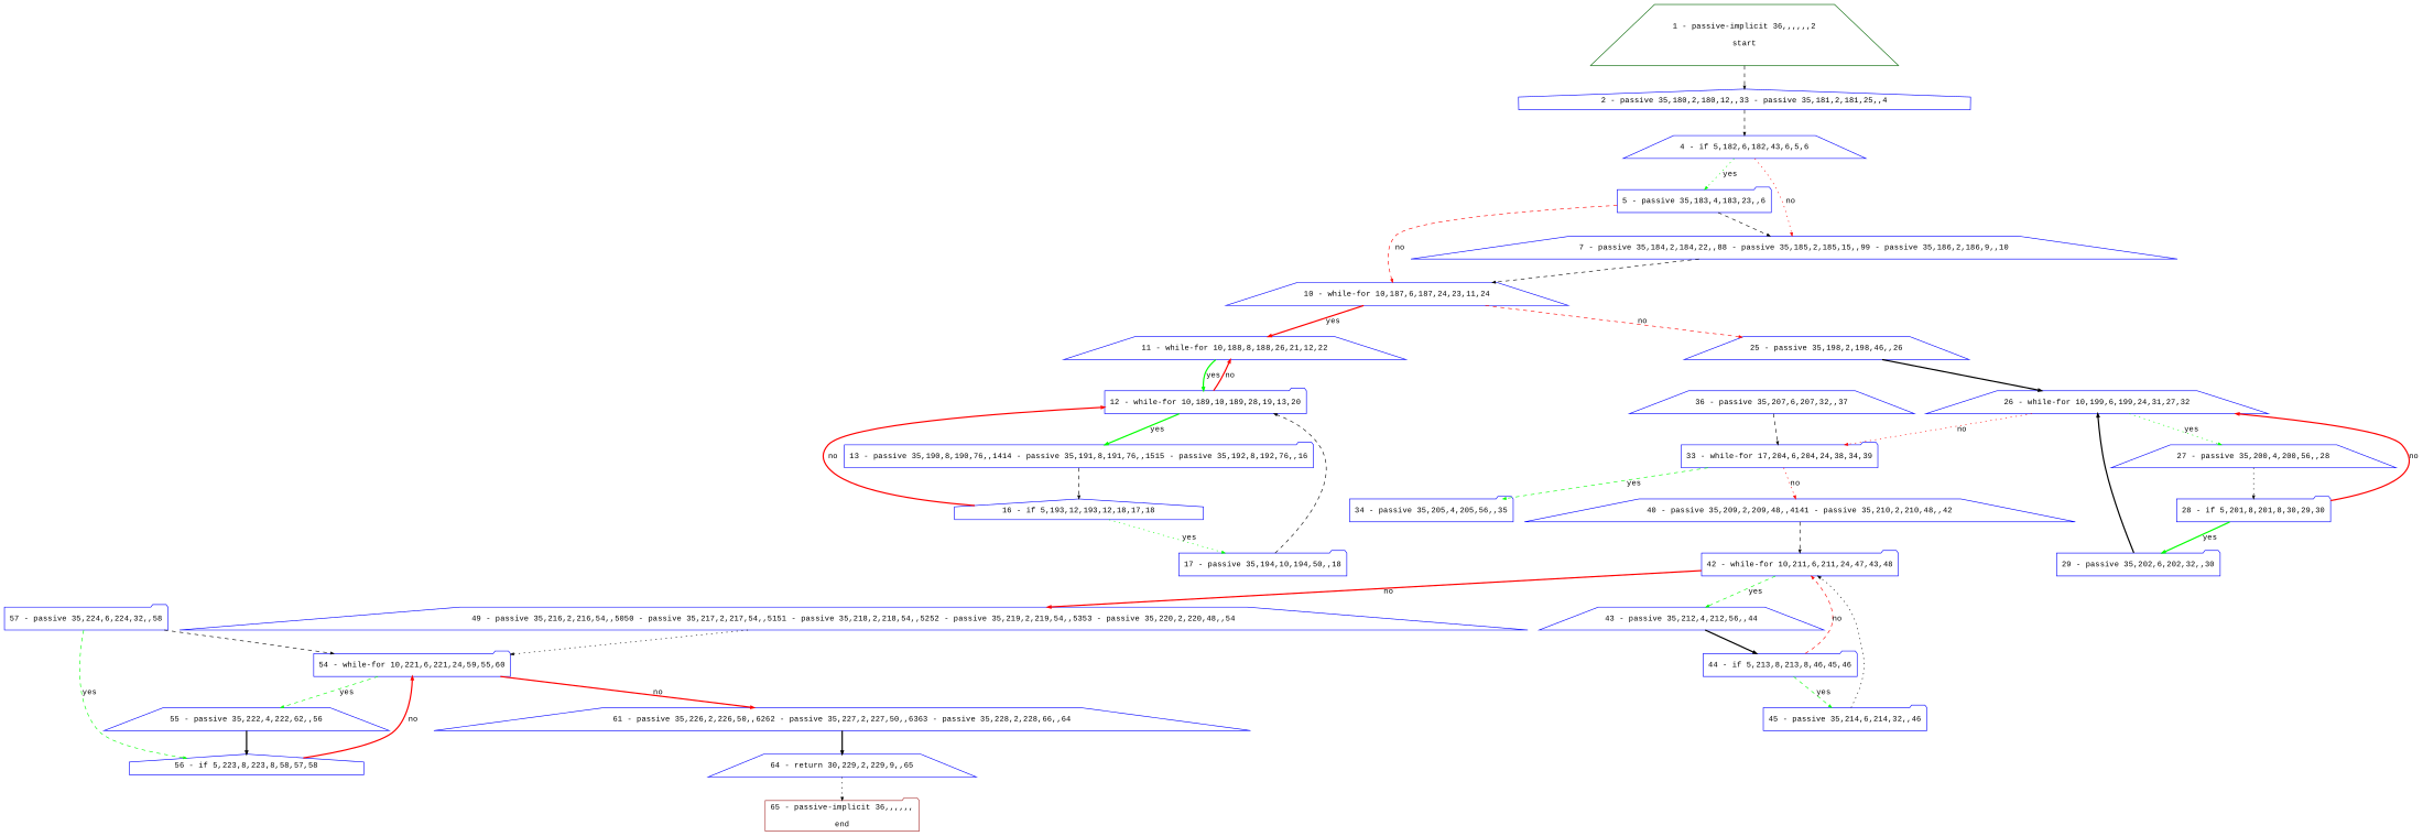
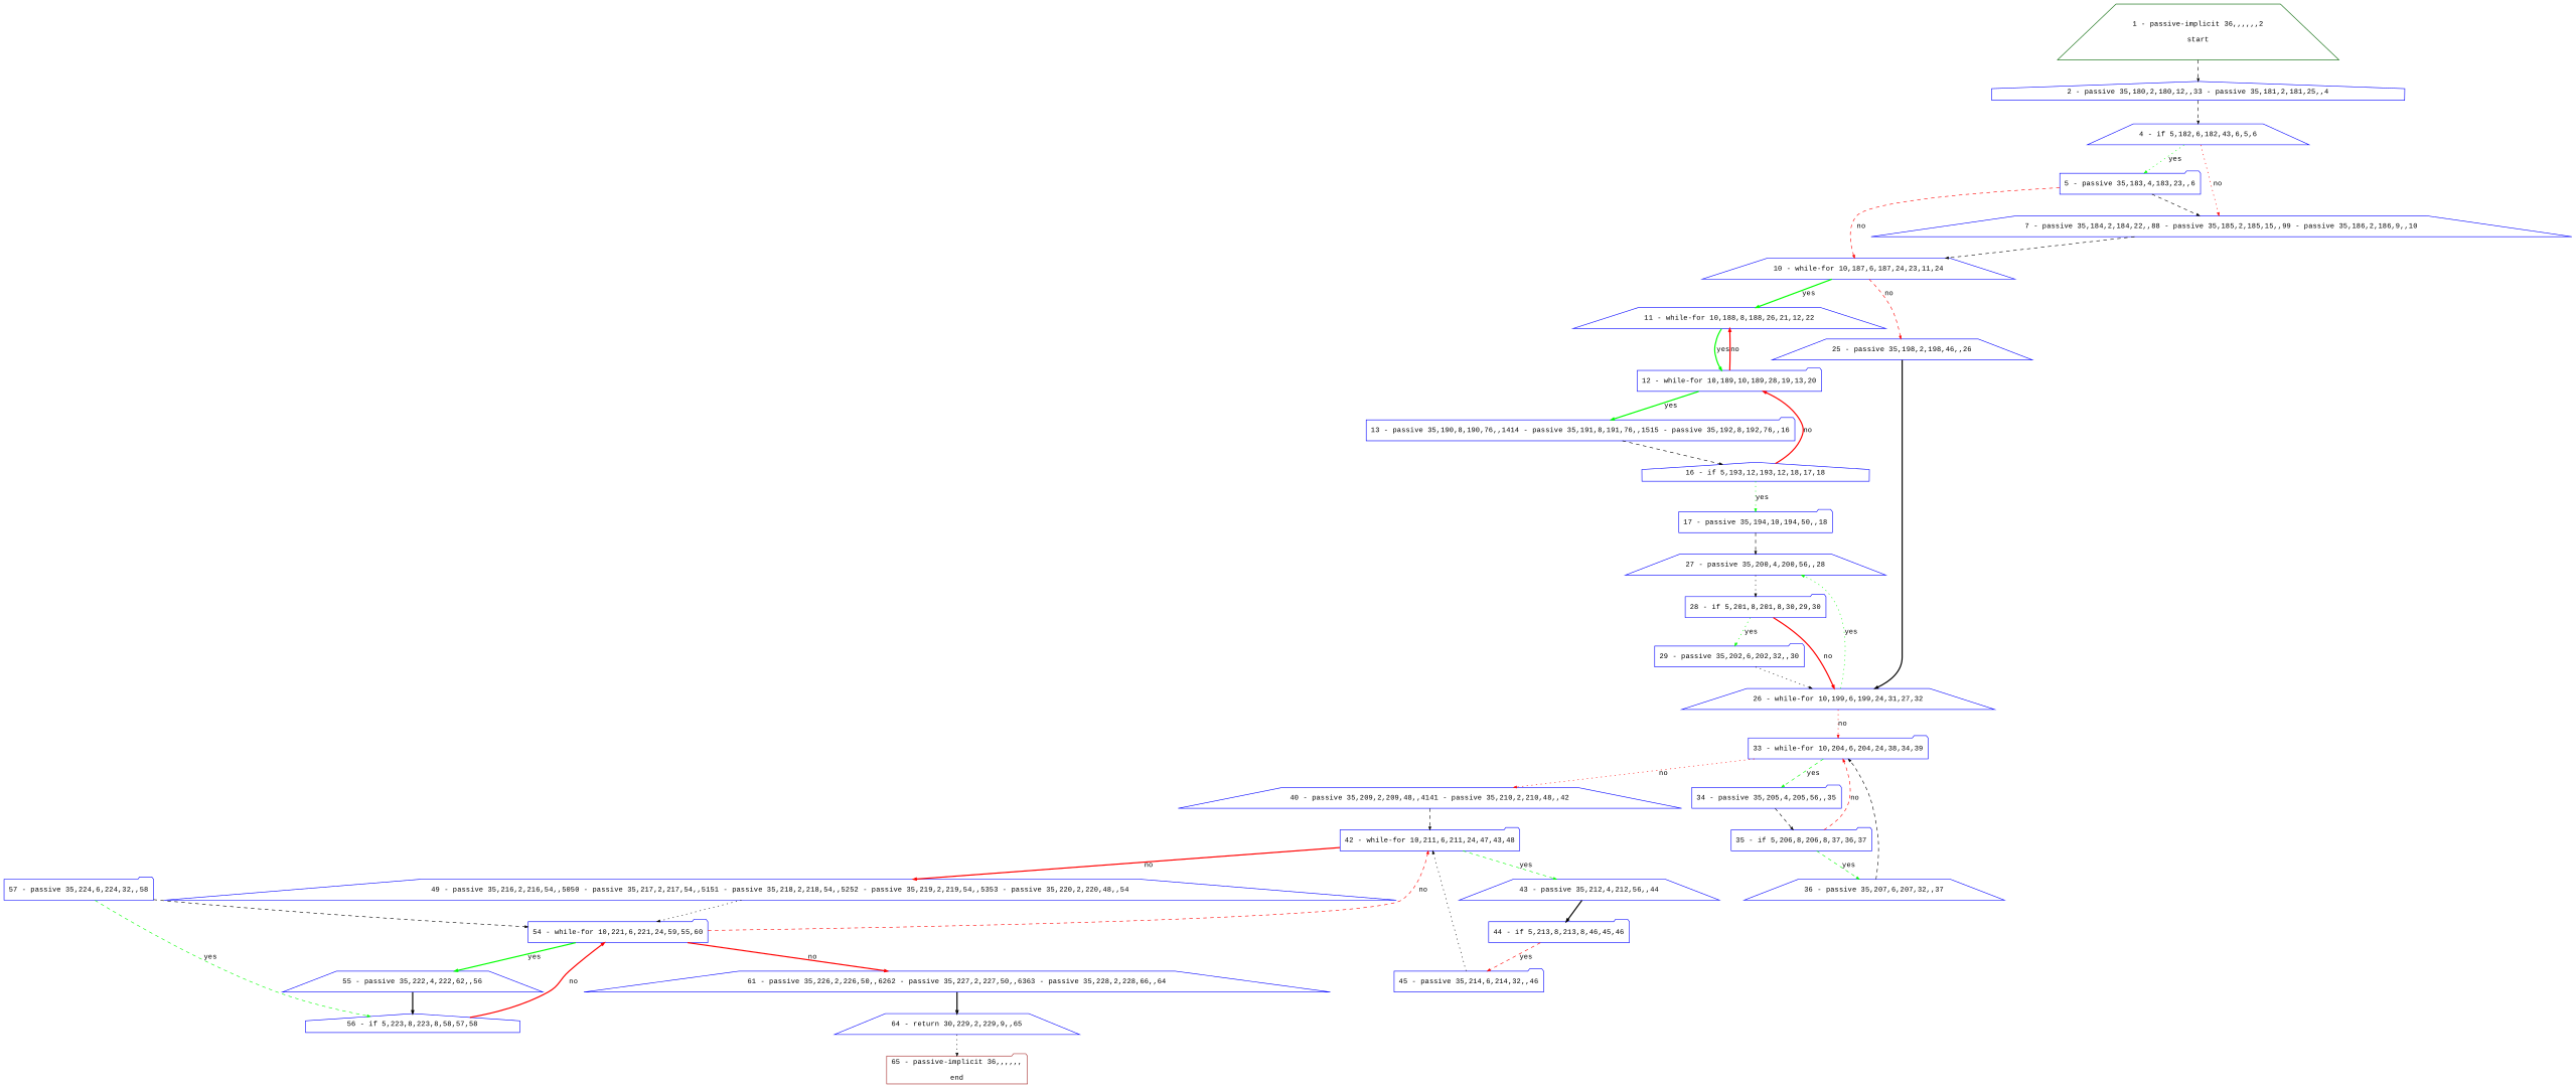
  digraph {
    bgcolor=white
    compound=true
    fillcolor="#FFFFCC"
    fontname="Liberation Mono"
    fontsize=12
    pack=true
    packmode=clust
    style="rounded,filled"
    node [color="#0000ff" compound=true fillcolor="#ffffff" fixedsize=false fontname="Liberation Mono" fontsize=12 node_initialized=no shape=trapezium style=filled]
    edge [arrowhead=normal arrowsize=0.5 arrowtail=none color="#000000" compound=true dir=forward fontcolor=black fontname="Liberation Mono" fontsize=12 style=dashed]
    n1 [label="2 - passive 35,180,2,180,12,,33 - passive 35,181,2,181,25,,4" shape=house]
    n2 [label="4 - if 5,182,6,182,43,6,5,6"]
    n3 [label="5 - passive 35,183,4,183,23,,6" shape=folder]
    n4 [label="7 - passive 35,184,2,184,22,,88 - passive 35,185,2,185,15,,99 - passive 35,186,2,186,9,,10"]
    n5 [color="#006400" label="1 - passive-implicit 36,,,,,,2\n\nstart"]
    n6 [label="10 - while-for 10,187,6,187,24,23,11,24"]
    n7 [label="11 - while-for 10,188,8,188,26,21,12,22"]
    n8 [label="25 - passive 35,198,2,198,46,,26"]
    n9 [label="12 - while-for 10,189,10,189,28,19,13,20" shape=folder]
    n10 [label="26 - while-for 10,199,6,199,24,31,27,32"]
    n11 [label="13 - passive 35,190,8,190,76,,1414 - passive 35,191,8,191,76,,1515 - passive 35,192,8,192,76,,16" shape=folder]
    n12 [label="27 - passive 35,200,4,200,56,,28"]
-   n13 [label="33 - while-for 17,204,6,204,24,38,34,39" shape=folder]
+   n13 [label="33 - while-for 10,204,6,204,24,38,34,39" shape=folder]
    n14 [label="16 - if 5,193,12,193,12,18,17,18" shape=house]
    n15 [label="17 - passive 35,194,10,194,50,,18" shape=folder]
    n16 [label="28 - if 5,201,8,201,8,30,29,30" shape=folder]
    n17 [label="34 - passive 35,205,4,205,56,,35" shape=folder]
    n18 [label="40 - passive 35,209,2,209,48,,4141 - passive 35,210,2,210,48,,42"]
    n19 [label="29 - passive 35,202,6,202,32,,30" shape=folder]
+   n20 [label="35 - if 5,206,8,206,8,37,36,37" shape=folder]
    n21 [label="42 - while-for 10,211,6,211,24,47,43,48" shape=folder]
    n22 [label="36 - passive 35,207,6,207,32,,37"]
    n23 [label="43 - passive 35,212,4,212,56,,44"]
    n24 [label="49 - passive 35,216,2,216,54,,5050 - passive 35,217,2,217,54,,5151 - passive 35,218,2,218,54,,5252 - passive 35,219,2,219,54,,5353 - passive 35,220,2,220,48,,54"]
    n25 [label="44 - if 5,213,8,213,8,46,45,46" shape=folder]
    n26 [label="54 - while-for 10,221,6,221,24,59,55,60" shape=folder]
    n27 [label="45 - passive 35,214,6,214,32,,46" shape=folder]
    n28 [label="55 - passive 35,222,4,222,62,,56"]
    n29 [label="61 - passive 35,226,2,226,50,,6262 - passive 35,227,2,227,50,,6363 - passive 35,228,2,228,66,,64"]
    n30 [label="56 - if 5,223,8,223,8,58,57,58" shape=house]
    n31 [label="64 - return 30,229,2,229,9,,65"]
    n32 [color="#a52a2a" label="65 - passive-implicit 36,,,,,,\n\nend" shape=folder]
    n33 [label="57 - passive 35,224,6,224,32,,58" shape=folder]
    n1 -> n2
    n2 -> n3 [color="#00ff00" label=yes style=dotted]
    n2 -> n4 [color="#ff0000" label=no style=dotted]
    n3 -> n4
    n3 -> n6 [color="#ff0000" label=no]
    n4 -> n6
    n5 -> n1
-   n6 -> n7 [color="#ff0000" label=yes style=bold]
+   n6 -> n7 [color="#00ff00" label=yes style=bold]
    n6 -> n8 [color="#ff0000" label=no]
    n7 -> n9 [color="#00ff00" label=yes style=bold]
    n8 -> n10 [style=bold]
    n9 -> n7 [color="#ff0000" label=no style=bold]
    n9 -> n11 [color="#00ff00" label=yes style=bold]
    n10 -> n12 [color="#00ff00" label=yes style=dotted]
    n10 -> n13 [color="#ff0000" label=no style=dotted]
    n11 -> n14
    n12 -> n16 [style=dotted]
    n13 -> n17 [color="#00ff00" label=yes]
    n13 -> n18 [color="#ff0000" label=no style=dotted]
    n14 -> n9 [color="#ff0000" label=no style=bold]
    n14 -> n15 [color="#00ff00" label=yes style=dotted]
-   n15 -> n9
+   n15 -> n12
    n16 -> n10 [color="#ff0000" label=no style=bold]
-   n16 -> n19 [color="#00ff00" label=yes style=bold]
+   n16 -> n19 [color="#00ff00" label=yes style=dotted]
+   n17 -> n20
    n18 -> n21
-   n19 -> n10 [style=bold]
+   n19 -> n10 [style=dotted]
+   n20 -> n13 [color="#ff0000" label=no]
+   n20 -> n22 [color="#00ff00" label=yes]
    n21 -> n23 [color="#00ff00" label=yes]
    n21 -> n24 [color="#ff0000" label=no style=bold]
    n22 -> n13
    n23 -> n25 [style=bold]
    n24 -> n26 [style=dotted]
-   n25 -> n21 [color="#ff0000" label=no]
-   n25 -> n27 [color="#00ff00" label=yes]
-   n26 -> n28 [color="#00ff00" label=yes]
+   n26 -> n21 [color="#ff0000" label=no]
+   n25 -> n27 [color="#ff0000" label=yes]
+   n26 -> n28 [color="#00ff00" label=yes style=bold]
    n26 -> n29 [color="#ff0000" label=no style=bold]
    n27 -> n21 [style=dotted]
    n28 -> n30 [style=bold]
    n29 -> n31 [style=bold]
    n30 -> n26 [color="#ff0000" label=no style=bold]
    n31 -> n32 [style=dotted]
    n33 -> n26
    n33 -> n30 [color="#00ff00" label=yes]
  }
